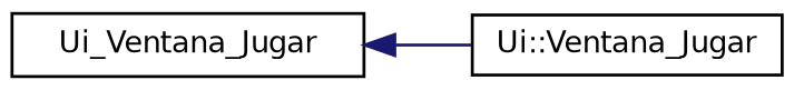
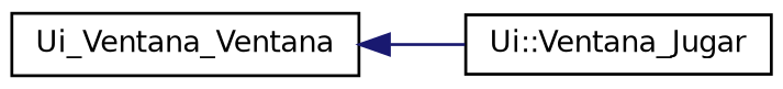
  digraph {
    rankdir=LR
    node [color=black fillcolor=white fontname=Helvetica fontsize=10 shape=record style=filled]
-   n1 [height=0.2 label=Ui_Ventana_Jugar width=0.4]
+   n1 [height=0.2 label=Ui_Ventana_Ventana width=0.4]
    n2 [height=0.2 label="Ui::Ventana_Jugar" width=0.4]
    n1 -> n2 [color=midnightblue dir=back fontname=Helvetica fontsize=10 labelfontname=Helvetica labelfontsize=10 style=solid]
  }
